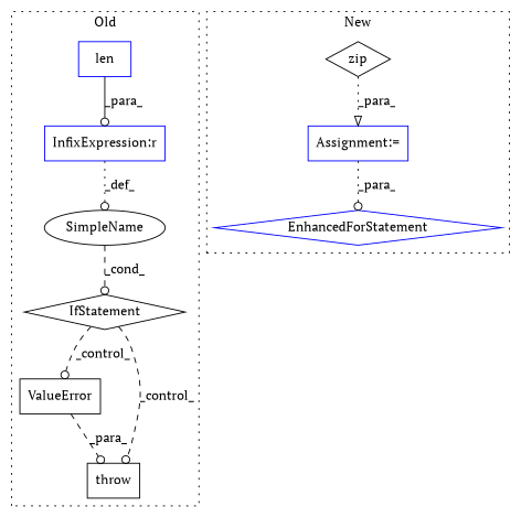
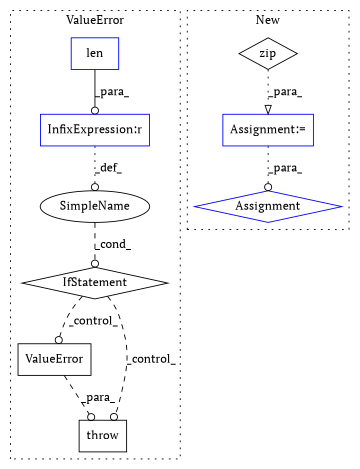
  digraph {
    fontname="PT Serif"
    node [a=32 color=black fontname="PT Serif" l="4,1" s="2766,2904" shape=box]
    edge [arrowhead=odot fontname="PT Serif" style=dashed]
    n1 [l="11,1" label=ValueError s="3248,3303"]
    n2 [a=53 l=6 label=throw s=3242]
    n3 [a=25 l="4,2" label=IfStatement s="2990,3232" shape=diamond]
    n4 [a=42 label=SimpleName shape=ellipse l="" s=""]
    n5 [a=27 color=blue l=4 label="InfixExpression:r" s=3209]
    n6 [color=blue label=len s="3213,3230"]
    n7 [label=zip s="2866,2903" shape=diamond]
    n8 [a=7 color=blue l="82,2" label="Assignment:="]
-   n9 [a=70 color=blue l="82,2" label=EnhancedForStatement shape=diamond]
+   n9 [a=70 color=blue l="82,2" label=Assignment shape=diamond]
    subgraph cluster_1 {
-     label=Old
+     label=ValueError
      style=dotted
      n1
      n2
      n3
      n4
      n5
      n6
    }
    subgraph cluster_2 {
      label=New
      style=dotted
      n7
      n8
      n9
    }
    n1 -> n2 [label=_para_]
    n3 -> n1 [label=_control_]
    n3 -> n2 [label=_control_]
    n4 -> n3 [label=_cond_]
    n5 -> n4 [label=_def_ style=dotted]
    n6 -> n5 [label=_para_ style=solid]
    n7 -> n8 [arrowhead=onormal label=_para_ style=dotted]
    n8 -> n9 [label=_para_ style=dotted]
  }
